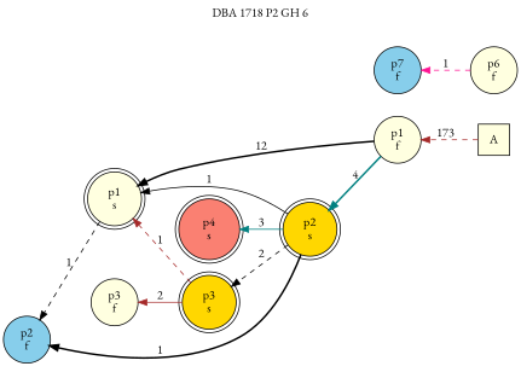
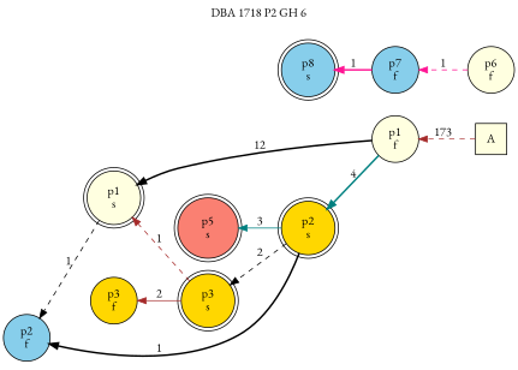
  digraph {
    fontname="EB Garamond"
    label=" DBA 1718 P2 GH 6 "
    labelloc=tl
    rankdir=RL
    node [fillcolor=lightyellow fontname="EB Garamond" shape=circle style=filled]
    edge [color=black fontname="EB Garamond" style=dashed]
    n1 [label=A shape=square]
    n2 [label="p1\nf"]
    n3 [label="p1\ns" shape=doublecircle]
    n4 [fillcolor=gold label="p2\ns" shape=doublecircle]
    n5 [fillcolor=skyblue label="p2\nf"]
    n6 [fillcolor=gold label="p3\ns" shape=doublecircle]
-   n7 [fillcolor=salmon label="p4\ns" shape=doublecircle]
-   n8 [label="p3\nf"]
+   n7 [fillcolor=salmon label="p5\ns" shape=doublecircle]
+   n8 [fillcolor=gold label="p3\nf"]
    n9 [label="p6\nf"]
    n10 [fillcolor=skyblue label="p7\nf"]
+   n11 [fillcolor=skyblue label="p8\ns" shape=doublecircle]
    n1 -> n2 [color=brown label=173]
    n2 -> n3 [label=12 style=bold]
    n2 -> n4 [color=teal label=4 style=bold]
    n3 -> n5 [label=1]
-   n4 -> n3 [label=1 style=solid]
    n4 -> n5 [label=1 style=bold]
    n4 -> n6 [label=2]
    n4 -> n7 [color=teal label=3 style=solid]
    n6 -> n3 [color=brown label=1]
    n6 -> n8 [color=brown label=2 style=solid]
    n9 -> n10 [color=deeppink label=1]
+   n10 -> n11 [color=deeppink label=1 style=bold]
  }
